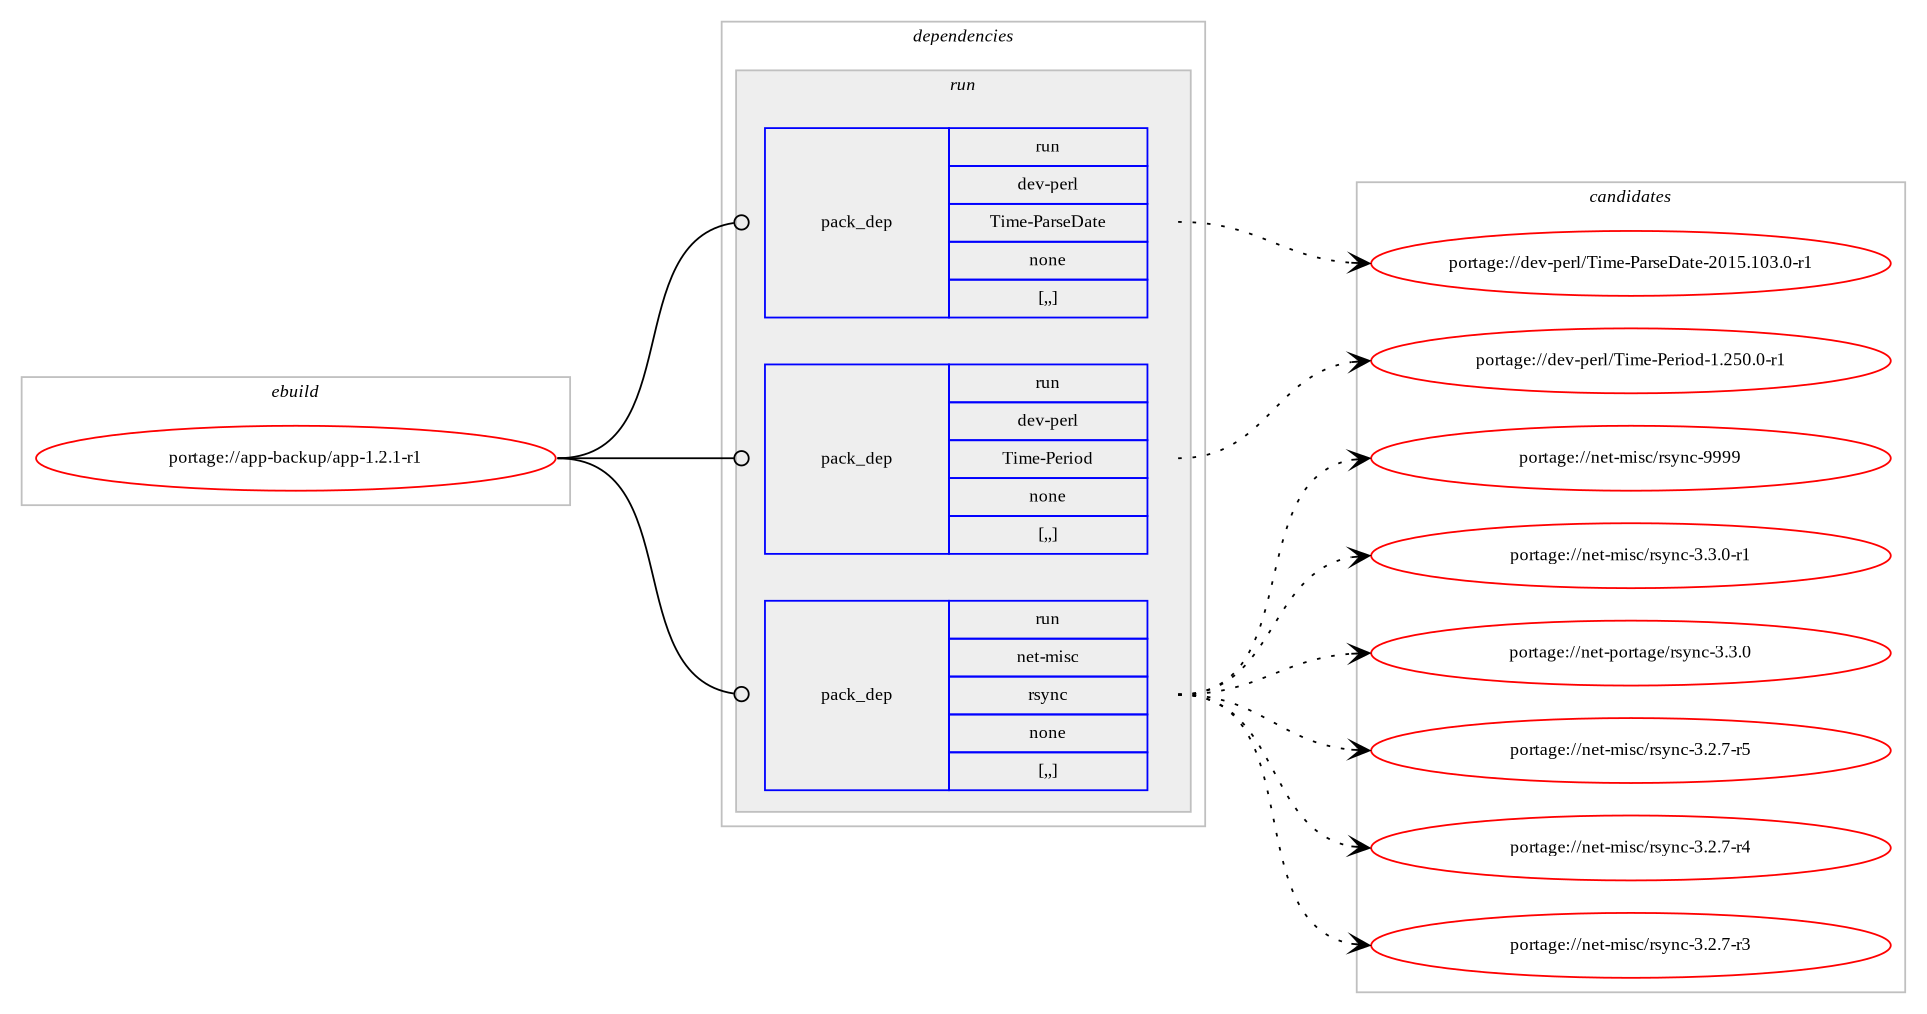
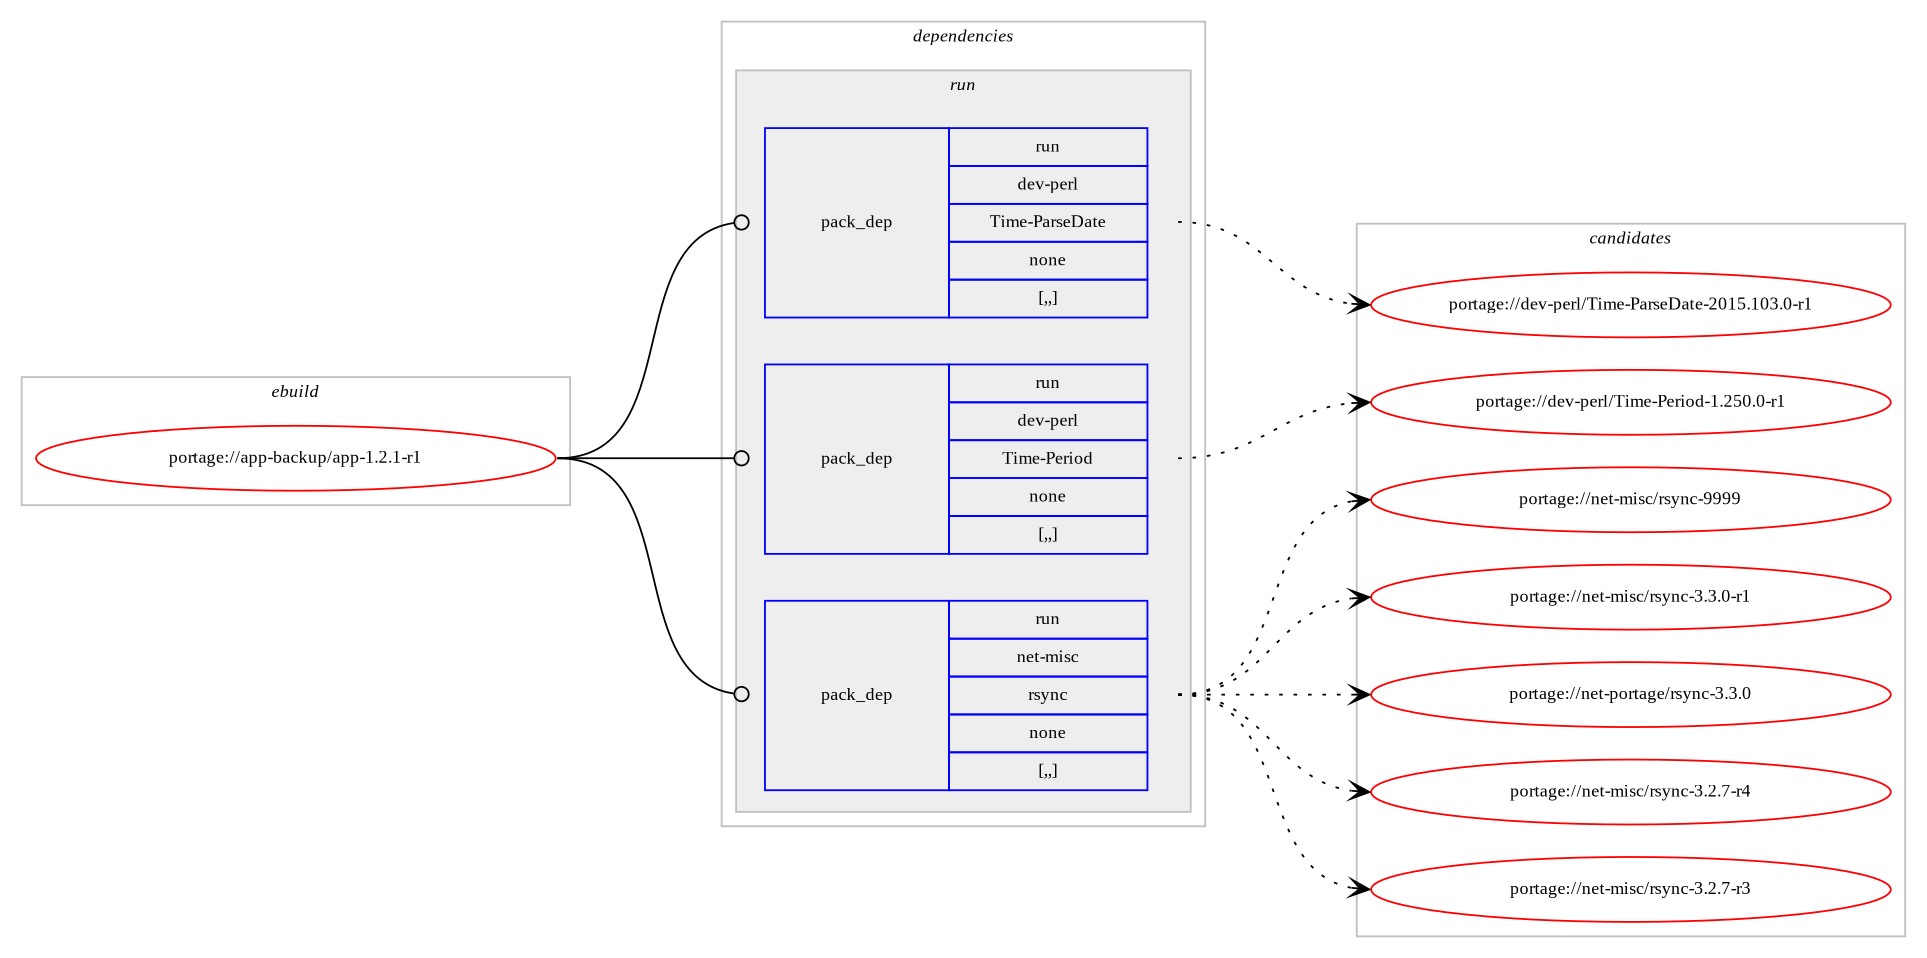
  digraph {
    compound=true
    concentrate=true
    fontname="Liberation Serif"
    fontsize=10
    newrank=true
    rankdir=LR
    ranksep=1.5
    node [color=red fontname="Liberation Serif" fontsize=10]
    edge [arrowhead=vee fontname="Liberation Serif" headport=w style=dotted tailport=e weight=100]
    n1 [label="portage://app-backup/app-1.2.1-r1" width=4]
    n2 [color=blue label=<<TABLE BORDER="0" CELLBORDER="1" CELLSPACING="0" CELLPADDING="4" WIDTH="220"><TR><TD ROWSPAN="6" CELLPADDING="30">pack_dep</TD></TR><TR><TD WIDTH="110">run</TD></TR><TR><TD>dev-perl</TD></TR><TR><TD>Time-ParseDate</TD></TR><TR><TD>none</TD></TR><TR><TD>[,,]</TD></TR></TABLE>> shape=none]
    n3 [color=blue label=<<TABLE BORDER="0" CELLBORDER="1" CELLSPACING="0" CELLPADDING="4" WIDTH="220"><TR><TD ROWSPAN="6" CELLPADDING="30">pack_dep</TD></TR><TR><TD WIDTH="110">run</TD></TR><TR><TD>dev-perl</TD></TR><TR><TD>Time-Period</TD></TR><TR><TD>none</TD></TR><TR><TD>[,,]</TD></TR></TABLE>> shape=none]
    n4 [color=blue label=<<TABLE BORDER="0" CELLBORDER="1" CELLSPACING="0" CELLPADDING="4" WIDTH="220"><TR><TD ROWSPAN="6" CELLPADDING="30">pack_dep</TD></TR><TR><TD WIDTH="110">run</TD></TR><TR><TD>net-misc</TD></TR><TR><TD>rsync</TD></TR><TR><TD>none</TD></TR><TR><TD>[,,]</TD></TR></TABLE>> shape=none]
    n5 [label="portage://dev-perl/Time-ParseDate-2015.103.0-r1" width=4]
    n6 [label="portage://dev-perl/Time-Period-1.250.0-r1" width=4]
    n7 [label="portage://net-misc/rsync-9999" width=4]
    n8 [label="portage://net-misc/rsync-3.3.0-r1" width=4]
    n9 [label="portage://net-portage/rsync-3.3.0" width=4]
-   n10 [label="portage://net-misc/rsync-3.2.7-r5" width=4]
    n11 [label="portage://net-misc/rsync-3.2.7-r4" width=4]
    n12 [label="portage://net-misc/rsync-3.2.7-r3" width=4]
    subgraph cluster_1 {
      color=gray
      label=<<i>ebuild</i>>
      n1
    }
    subgraph cluster_2 {
      color=gray
      label=<<i>dependencies</i>>
      subgraph cluster_3 {
        color=gray
        fillcolor="#eeeeee"
        label=<<i>compile</i>>
        style=filled
      }
      subgraph cluster_4 {
        color=gray
        fillcolor="#eeeeee"
        label=<<i>compile and run</i>>
        style=filled
      }
      subgraph cluster_5 {
        color=gray
        fillcolor="#eeeeee"
        label=<<i>run</i>>
        style=filled
        subgraph sub_6 {
          color=gray
          fillcolor="#eeeeee"
          label=<<i>run</i>>
          style=filled
          n2
        }
        subgraph sub_7 {
          color=gray
          fillcolor="#eeeeee"
          label=<<i>run</i>>
          style=filled
          n3
        }
        subgraph sub_8 {
          color=gray
          fillcolor="#eeeeee"
          label=<<i>run</i>>
          style=filled
          n4
        }
      }
    }
    subgraph cluster_9 {
      color=gray
      label=<<i>candidates</i>>
      rank=same
      subgraph sub_10 {
        color=black
        label=<<i>candidates</i>>
        nodesep=1
        rank=same
        n5
      }
      subgraph sub_11 {
        color=black
        label=<<i>candidates</i>>
        nodesep=1
        rank=same
        n6
      }
      subgraph sub_12 {
        color=black
        label=<<i>candidates</i>>
        nodesep=1
        rank=same
        n7
        n8
        n9
-       n10
        n11
        n12
      }
    }
    n1 -> n2 [arrowhead=odot style=solid weight=20]
    n1 -> n3 [arrowhead=odot style=solid weight=20]
    n1 -> n4 [arrowhead=odot style=solid weight=20]
    n2 -> n5
    n3 -> n6
    n4 -> n7
    n4 -> n8
    n4 -> n9
-   n4 -> n10
    n4 -> n11
    n4 -> n12
  }
